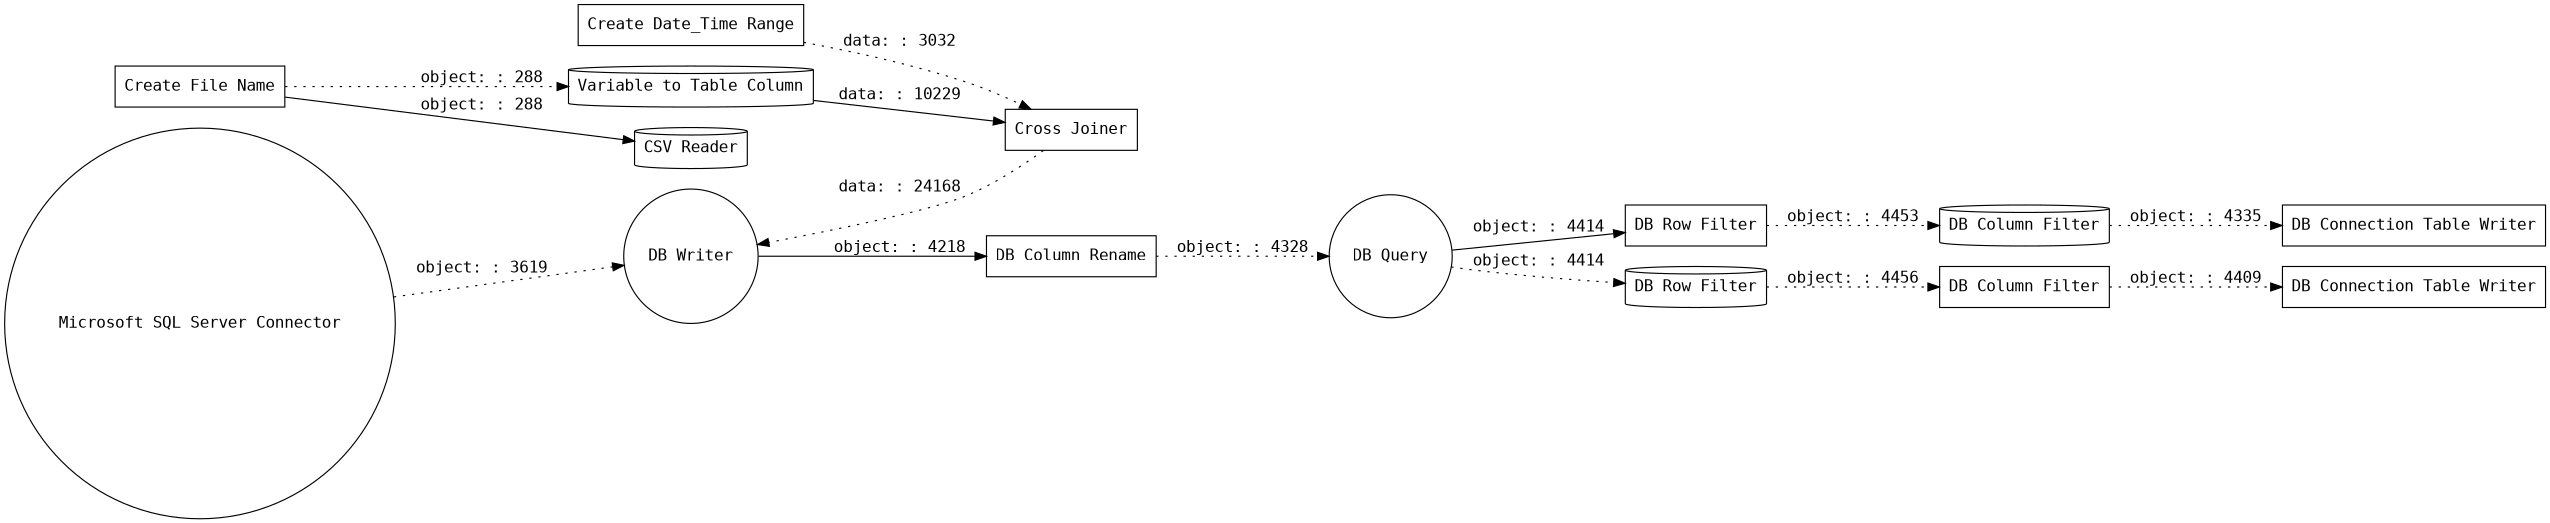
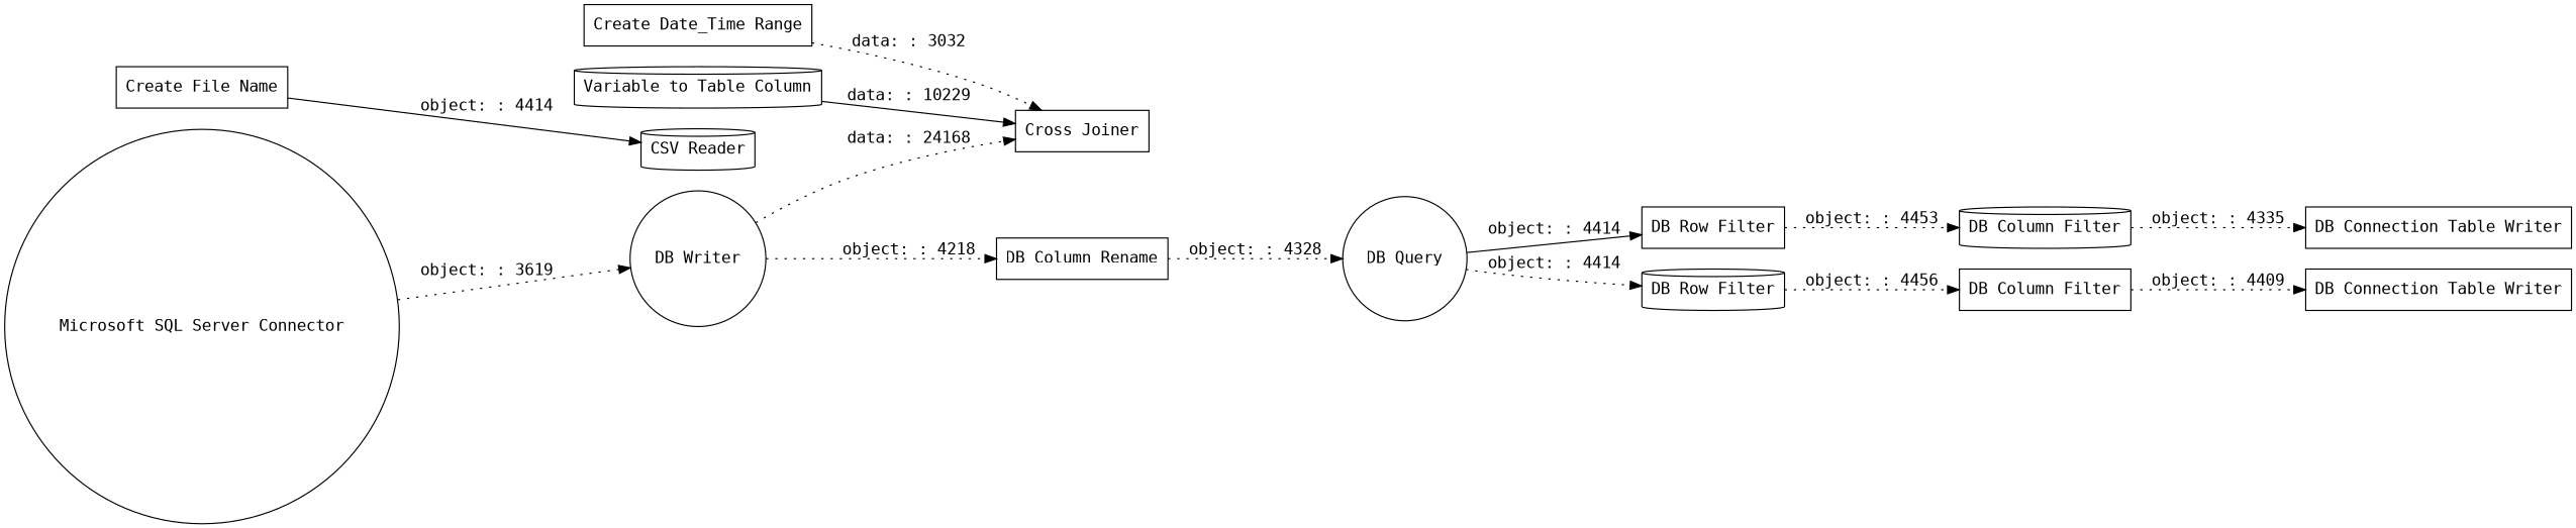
  digraph {
    fontname="DejaVu Sans Mono"
    rankdir=LR
    node [fontname="DejaVu Sans Mono" shape=box]
    edge [fontname="DejaVu Sans Mono" style=dotted]
    n1 [label="DB Row Filter"]
    n2 [label="DB Column Filter" shape=cylinder]
    n3 [label="DB Connection Table Writer"]
    n4 [label="DB Row Filter" shape=cylinder]
    n5 [label="DB Column Filter"]
    n6 [label="DB Connection Table Writer"]
    n7 [label="Create Date_Time Range"]
    n8 [label="Cross Joiner"]
    n9 [label="DB Writer" shape=circle]
    n10 [label="Variable to Table Column" shape=cylinder]
    n11 [label="DB Query" shape=circle]
    n12 [label="Create File Name"]
    n13 [label="CSV Reader" shape=cylinder]
    n14 [label="Microsoft SQL Server Connector" shape=circle]
    n15 [label="DB Column Rename"]
    n1 -> n2 [label="object: : 4453"]
    n2 -> n3 [label="object: : 4335"]
    n4 -> n5 [label="object: : 4456"]
    n5 -> n6 [label="object: : 4409"]
    n7 -> n8 [label="data: : 3032"]
-   n8 -> n9 [label="data: : 24168"]
-   n9 -> n15 [label="object: : 4218" style=solid]
+   n9 -> n8 [label="data: : 24168"]
+   n9 -> n15 [label="object: : 4218"]
    n10 -> n8 [label="data: : 10229" style=solid]
    n11 -> n1 [label="object: : 4414" style=solid]
    n11 -> n4 [label="object: : 4414"]
-   n12 -> n10 [label="object: : 288"]
-   n12 -> n13 [label="object: : 288" style=solid]
+   n12 -> n13 [label="object: : 4414" style=solid]
    n14 -> n9 [label="object: : 3619"]
    n15 -> n11 [label="object: : 4328"]
  }
